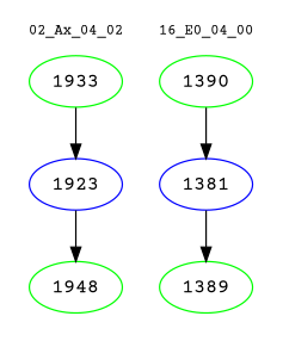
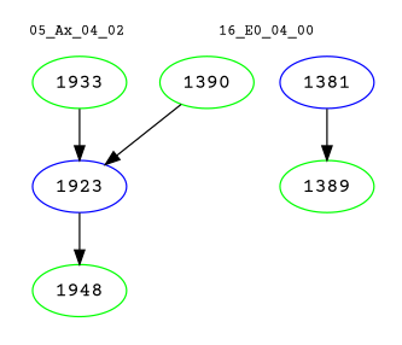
  digraph {
    fontname="Courier Prime"
    node [color=green fontname="Courier Prime"]
    edge [color=black fontname="Courier Prime"]
    n1 [label=1933]
    n2 [color=blue label=1923]
    n3 [label=1948]
    n4 [label=1390]
    n5 [color=blue label=1381]
    n6 [label=1389]
    subgraph cluster_1 {
      color=white
      fontsize=10
-     label="02_Ax_04_02"
+     label="05_Ax_04_02"
      n1
      n2
      n3
    }
    subgraph cluster_2 {
      color=white
      fontsize=10
      label="16_E0_04_00"
      n4
      n5
      n6
    }
    n1 -> n2
    n2 -> n3
-   n4 -> n5
+   n4 -> n2
    n5 -> n6
  }
